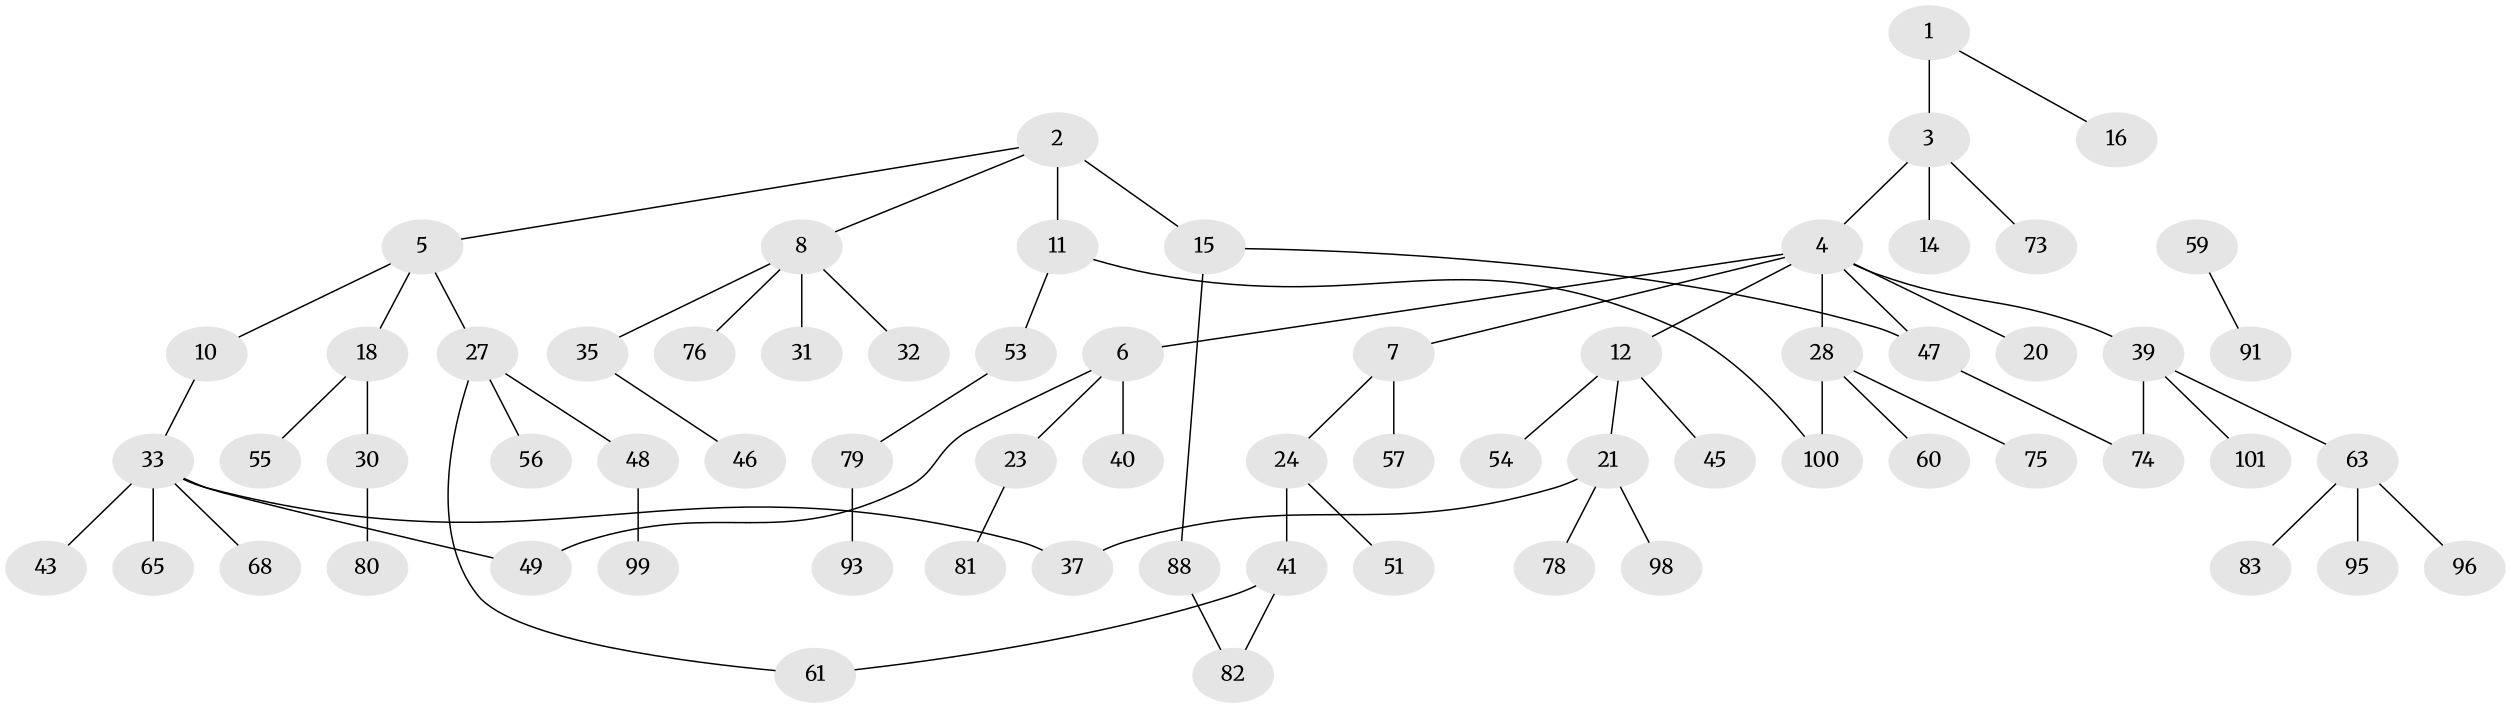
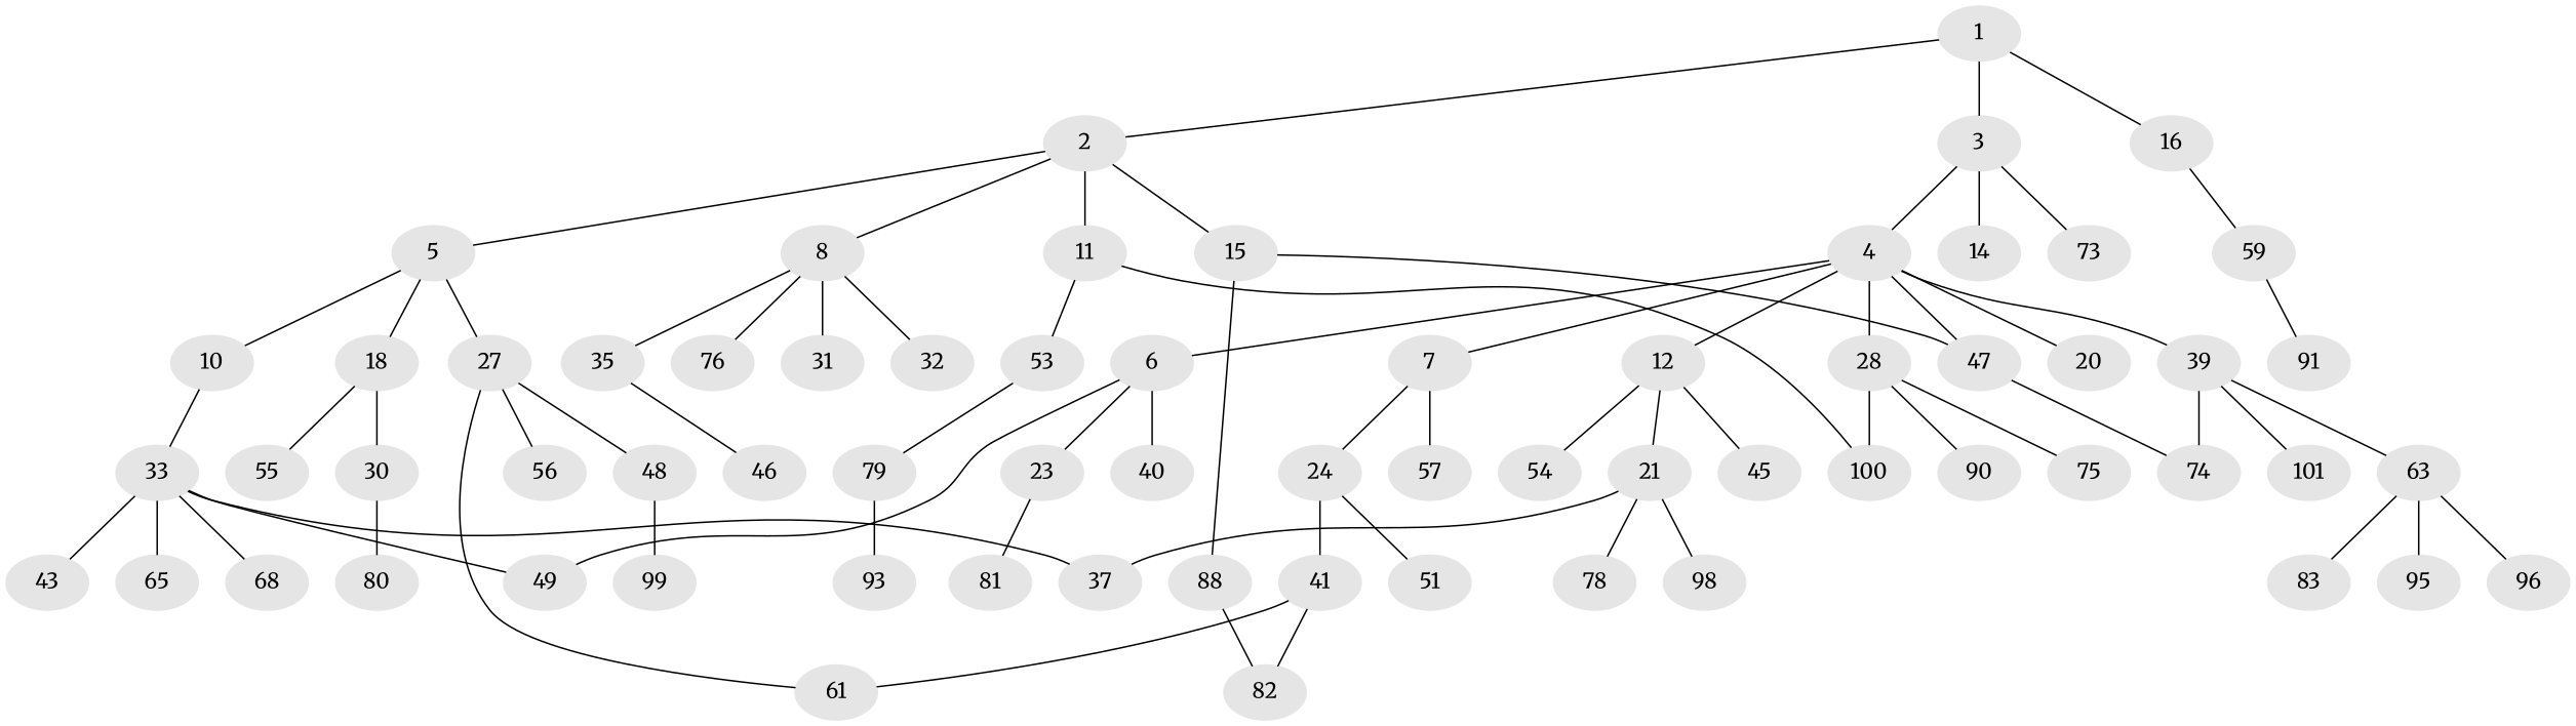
  graph {
    fontname=Merriweather
    node [color=gray90 fontname=Merriweather style=filled]
    edge [fontname=Merriweather]
    1 [super="+38"]
    2 [super="+26"]
    3 [super="+42"]
    16 [super="+17"]
    5 [super="+57"]
    8 [super="+13"]
    11 [super="+25"]
    15
    4
    14
    73
    59
    10
    18
    27 [super="+52"]
    31
    32
    35
    76
    53
    100
    47 [super="+62"]
    88
    6 [super="+66"]
    7 [super="+9"]
    12 [super="+19"]
    20
    28 [super="+72"]
    39 [super="+44"]
    23 [super="+34"]
    40 [super="+60"]
    49
    24 [super="+64"]
    n34 [label=57]
    21 [super="+22"]
    45
    54 [super="+87"]
    75
-   90 [label=60]
+   90
    63 [super="+94"]
    74
    101
    33 [super="+36"]
    30 [super="+50"]
    55 [super="+85"]
    48 [super="+97"]
    56 [super="+70"]
    61
    81
    41 [super="+69"]
    51
    46 [super="+71"]
    37 [super="+84"]
    43 [super="+92"]
    65 [super="+77"]
    68 [super="+78"]
    79 [super="+86"]
    82 [super="+89"]
    n59 [label=78]
    98
    91
    80
    99
    83
    95
    96
    93
+   1 -- 2
    1 -- 3
    1 -- 16
    2 -- 5
    2 -- 8
    2 -- 11
    2 -- 15
    3 -- 4
    3 -- 14
    3 -- 73
+   16 -- 59
    5 -- 10
    5 -- 18
    5 -- 27
    8 -- 31
    8 -- 32
    8 -- 35
    8 -- 76
    11 -- 53
    11 -- 100
    15 -- 47
    15 -- 88
    4 -- 47
    4 -- 6
    4 -- 7
    4 -- 12
    4 -- 20
    4 -- 28
    4 -- 39
    59 -- 91
    10 -- 33
    18 -- 30
    18 -- 55
    27 -- 48
    27 -- 56
    27 -- 61
    35 -- 46
    53 -- 79
    47 -- 74
    88 -- 82
    6 -- 23
    6 -- 40
    6 -- 49
    7 -- 24
    7 -- n34
    12 -- 21
    12 -- 45
    12 -- 54
    28 -- 100
    28 -- 75
    28 -- 90
    39 -- 63
    39 -- 74
    39 -- 101
    23 -- 81
    24 -- 41
    24 -- 51
    21 -- 37
    21 -- n59
    21 -- 98
    63 -- 83
    63 -- 95
    63 -- 96
    33 -- 49
    33 -- 37
    33 -- 43
    33 -- 65
    33 -- 68
    30 -- 80
    48 -- 99
    41 -- 61
    41 -- 82
    79 -- 93
  }
